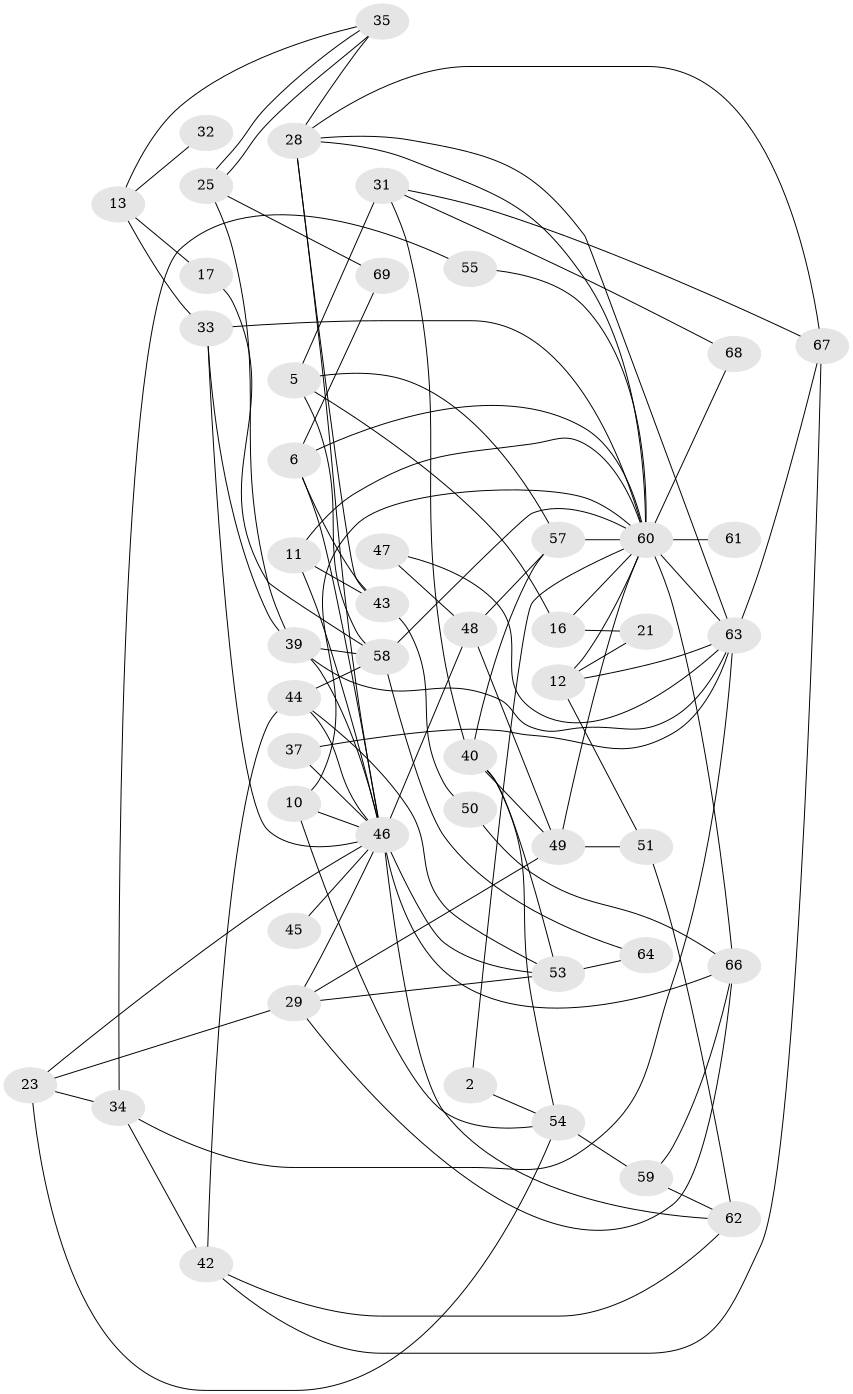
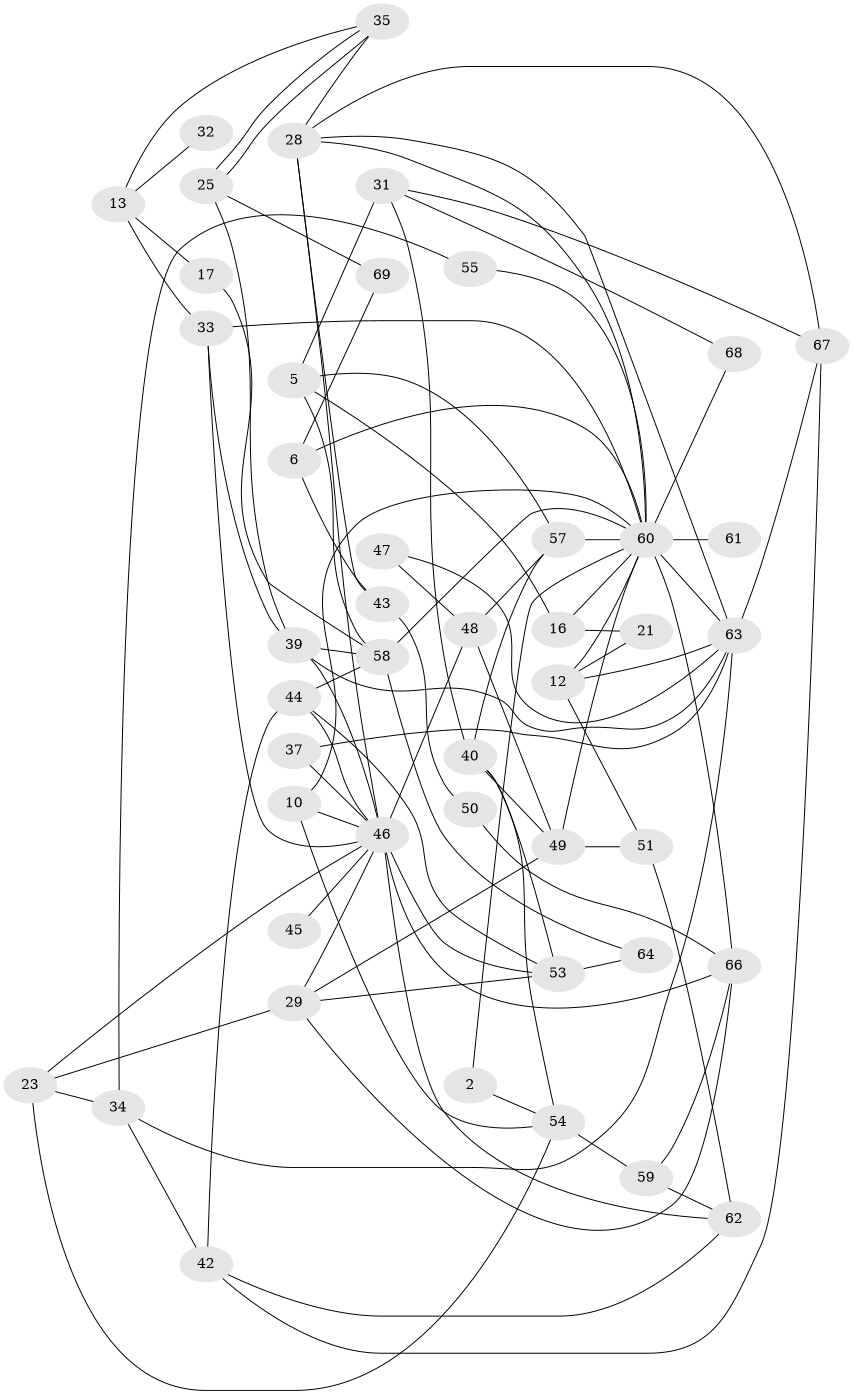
  graph {
    rankdir=LR
    node [color=gray90 style=filled]
    2
    54
    60 [super="+18+56"]
    59
    63 [super="+52"]
    66 [super="+15+65"]
    68
    61
    5
    16
    31
    57 [super="+7"]
    58 [super="+41"]
    21
    67
    40 [super="+19"]
    64
    6
    43
    46 [super="+36+26"]
    69
    50
    53
    62 [super="+27"]
    48
    10
-   11
    12
    51
    13
    17
    32
    33
    35 [super="+9"]
    39
    29 [super="+3"]
    49
    23
    34
    42
    55
    25
    28
    44 [super="+20"]
    37
    45
    47
    2 -- 54
    2 -- 60
    54 -- 59
    60 -- 63 [weight=4]
    60 -- 66 [weight=2]
    60 -- 68
    60 -- 61 [weight=2]
    59 -- 66
    59 -- 62
    63 -- 67
    5 -- 16
    5 -- 31
    5 -- 57
    5 -- 58
    16 -- 60 [weight=2]
    16 -- 21
    31 -- 68
    31 -- 67
    31 -- 40
    57 -- 60
    58 -- 60
    58 -- 64
    40 -- 54
    40 -- 57
    40 -- 53
    40 -- 49
    6 -- 60
    6 -- 43
-   6 -- 46
    6 -- 69
    43 -- 50
    46 -- 66
    46 -- 53
    46 -- 62
    46 -- 48
    50 -- 66
    53 -- 64
    48 -- 57 [weight=2]
    48 -- 49
    10 -- 54
    10 -- 60 [weight=2]
    10 -- 46
-   11 -- 60
-   11 -- 43
-   11 -- 46
    12 -- 60
    12 -- 63 [weight=2]
    12 -- 21
    12 -- 51
    51 -- 62
    13 -- 17
    13 -- 32
    13 -- 33
    13 -- 35
    17 -- 58
    33 -- 60 [weight=2]
    33 -- 46
    33 -- 39
    39 -- 63
    39 -- 58
    39 -- 46
    29 -- 66
    29 -- 46
    29 -- 53 [weight=2]
    29 -- 49
    49 -- 60
    49 -- 51
    23 -- 54
    23 -- 46
    23 -- 29
    23 -- 34
    34 -- 63
    34 -- 42
    34 -- 55
    42 -- 67
    42 -- 62
    42 -- 44
    55 -- 60
    25 -- 69
    25 -- 35
    25 -- 35
    25 -- 39
    28 -- 60 [weight=2]
    28 -- 63
    28 -- 67
    28 -- 43
    28 -- 46 [weight=3]
    28 -- 35
    44 -- 58 [weight=2]
    44 -- 46
    44 -- 53
    37 -- 63
    37 -- 46
    45 -- 46
    47 -- 63
    47 -- 48
  }
